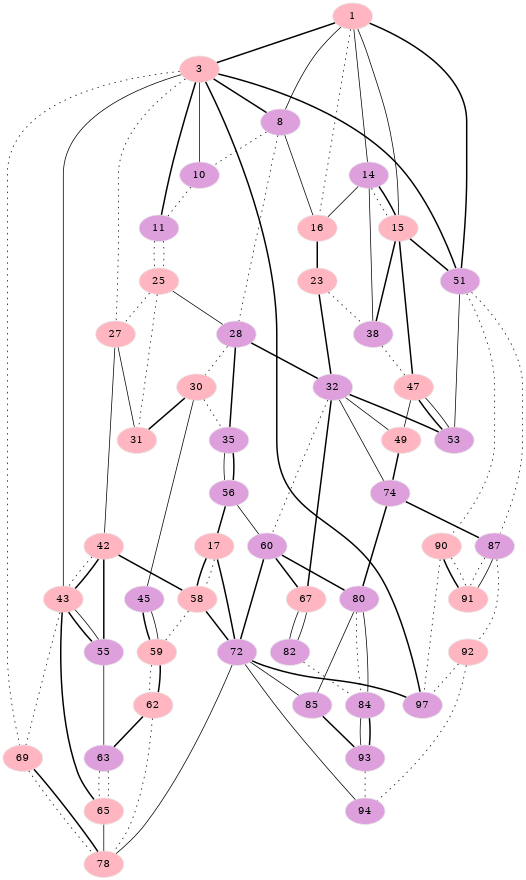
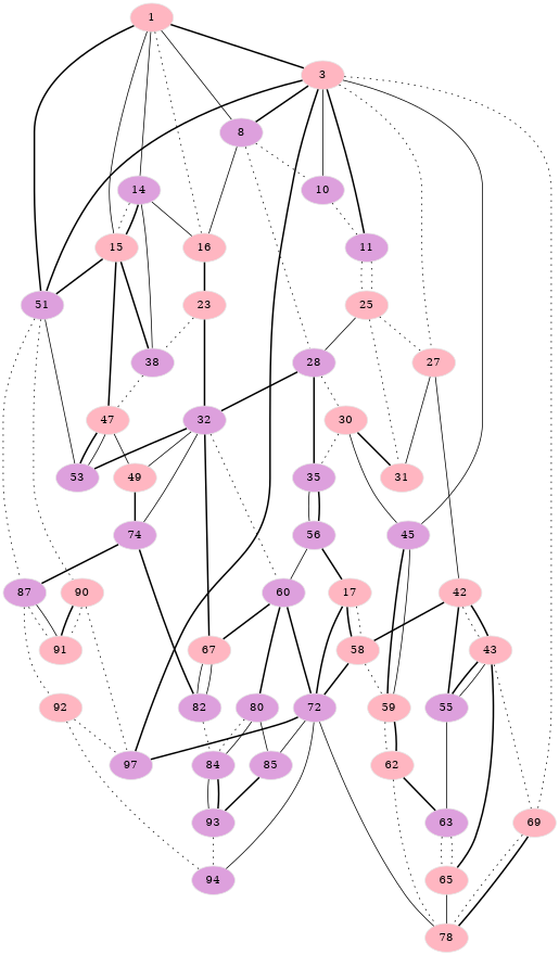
  graph {
    node [color=gray90 fillcolor=plum style=filled]
    edge [style=bold]
    1 [fillcolor=lightpink super="+2+7"]
    3 [fillcolor=lightpink super="+70+19+4"]
    8 [super="+18+9"]
    14 [super="+21"]
    15 [fillcolor=lightpink super="+40"]
    16 [fillcolor=lightpink super="+22+17"]
    51 [super="+54+52"]
    10
    11
    27 [fillcolor=lightpink super="+37"]
    43 [fillcolor=lightpink super="+44"]
    69 [fillcolor=lightpink]
    97 [super="+98"]
    28 [super="+34+29"]
    38 [super="+39"]
    47 [fillcolor=lightpink super="+48"]
    23 [fillcolor=lightpink super="+24"]
    53
    87 [super="+88"]
    90 [fillcolor=lightpink]
    25 [fillcolor=lightpink super="+26"]
    31 [fillcolor=lightpink]
    42 [fillcolor=lightpink super="+46"]
    55
    65 [fillcolor=lightpink]
    78 [fillcolor=lightpink super="+79"]
    32 [super="+50+33"]
    30 [fillcolor=lightpink super="+36"]
    35
    49 [fillcolor=lightpink super="+73"]
    60 [super="+68+61"]
    67 [fillcolor=lightpink]
    74 [super="+75"]
    58 [fillcolor=lightpink]
    45
    56
    59 [fillcolor=lightpink]
    72 [super="+76"]
    80 [super="+81"]
    82 [super="+83"]
    n41 [fillcolor=lightpink label=17]
    63
    62 [fillcolor=lightpink]
    92 [fillcolor=lightpink super="+96"]
    91 [fillcolor=lightpink]
    85
    94
    84
    93
    1 -- 3
    1 -- 8 [style=solid]
    1 -- 14 [style=solid]
    1 -- 15 [style=solid]
    1 -- 16 [style=dotted]
    1 -- 51
    3 -- 8
    3 -- 51
    3 -- 10 [style=solid]
    3 -- 11
    3 -- 27 [style=dotted]
-   3 -- 43 [style=solid]
+   3 -- 45 [style=solid]
    3 -- 69 [style=dotted]
    3 -- 97
    8 -- 16 [style=solid]
    8 -- 10 [style=dotted]
    8 -- 28 [style=dotted]
    14 -- 15 [style=dotted]
    14 -- 15
    14 -- 16 [style=solid]
    14 -- 38 [style=solid]
    15 -- 51
    15 -- 38
    15 -- 47
    16 -- 23 [weight=2]
    51 -- 53 [style=solid]
    51 -- 87 [style=dotted]
    51 -- 90 [style=dotted]
    10 -- 11 [style=dotted]
    11 -- 25 [style=dotted]
    11 -- 25 [style=dotted]
    27 -- 31 [style=solid]
    27 -- 42 [style=solid]
    43 -- 69 [style=dotted]
    43 -- 55
    43 -- 55 [style=solid]
    43 -- 65
    69 -- 78 [style=dotted]
    69 -- 78
    28 -- 32
    28 -- 30 [style=dotted]
    28 -- 35
    38 -- 47 [style=dotted]
    47 -- 53
    47 -- 53 [style=solid]
    47 -- 49 [style=solid]
    23 -- 38 [style=dotted]
    23 -- 32
    87 -- 92 [style=dotted]
    87 -- 91 [style=dotted weight=2]
    87 -- 91 [style=solid]
    90 -- 97 [style=dotted]
    90 -- 91
    90 -- 91 [style=dotted]
    25 -- 27 [style=dotted]
    25 -- 28 [style=solid]
    25 -- 31 [style=dotted]
    42 -- 43 [style=dotted]
    42 -- 43
    42 -- 55
    42 -- 58
    55 -- 63 [style=solid]
    65 -- 78 [style=solid]
    32 -- 53
    32 -- 49 [style=solid]
    32 -- 60 [style=dotted]
    32 -- 67
    32 -- 74 [style=solid]
    30 -- 31
    30 -- 35 [style=dotted]
    30 -- 45 [style=solid]
    35 -- 56 [style=solid]
    35 -- 56
    49 -- 74
    60 -- 67
    60 -- 72
    60 -- 80 [weight=2]
    67 -- 82 [style=solid]
    67 -- 82 [style=solid]
    74 -- 87
-   74 -- 80
+   74 -- 82
    58 -- 59 [style=dotted]
    58 -- 72
    45 -- 59
    45 -- 59 [style=solid]
    56 -- 60 [style=solid]
    56 -- n41
    59 -- 62 [style=dotted]
    59 -- 62
    72 -- 97
    72 -- 78 [style=solid]
    72 -- 85 [style=solid]
    72 -- 94 [style=solid]
    80 -- 85 [style=solid]
    80 -- 84 [style=dotted]
    80 -- 84 [style=solid]
    82 -- 84 [style=dotted]
    n41 -- 58
    n41 -- 58 [style=dotted]
    n41 -- 72
    63 -- 65 [style=dotted]
    63 -- 65 [style=dotted]
    62 -- 78 [style=dotted]
    62 -- 63
    92 -- 97 [style=dotted]
    92 -- 94 [style=dotted]
    85 -- 93
    84 -- 93 [style=solid]
    84 -- 93
    93 -- 94 [style=dotted]
  }
